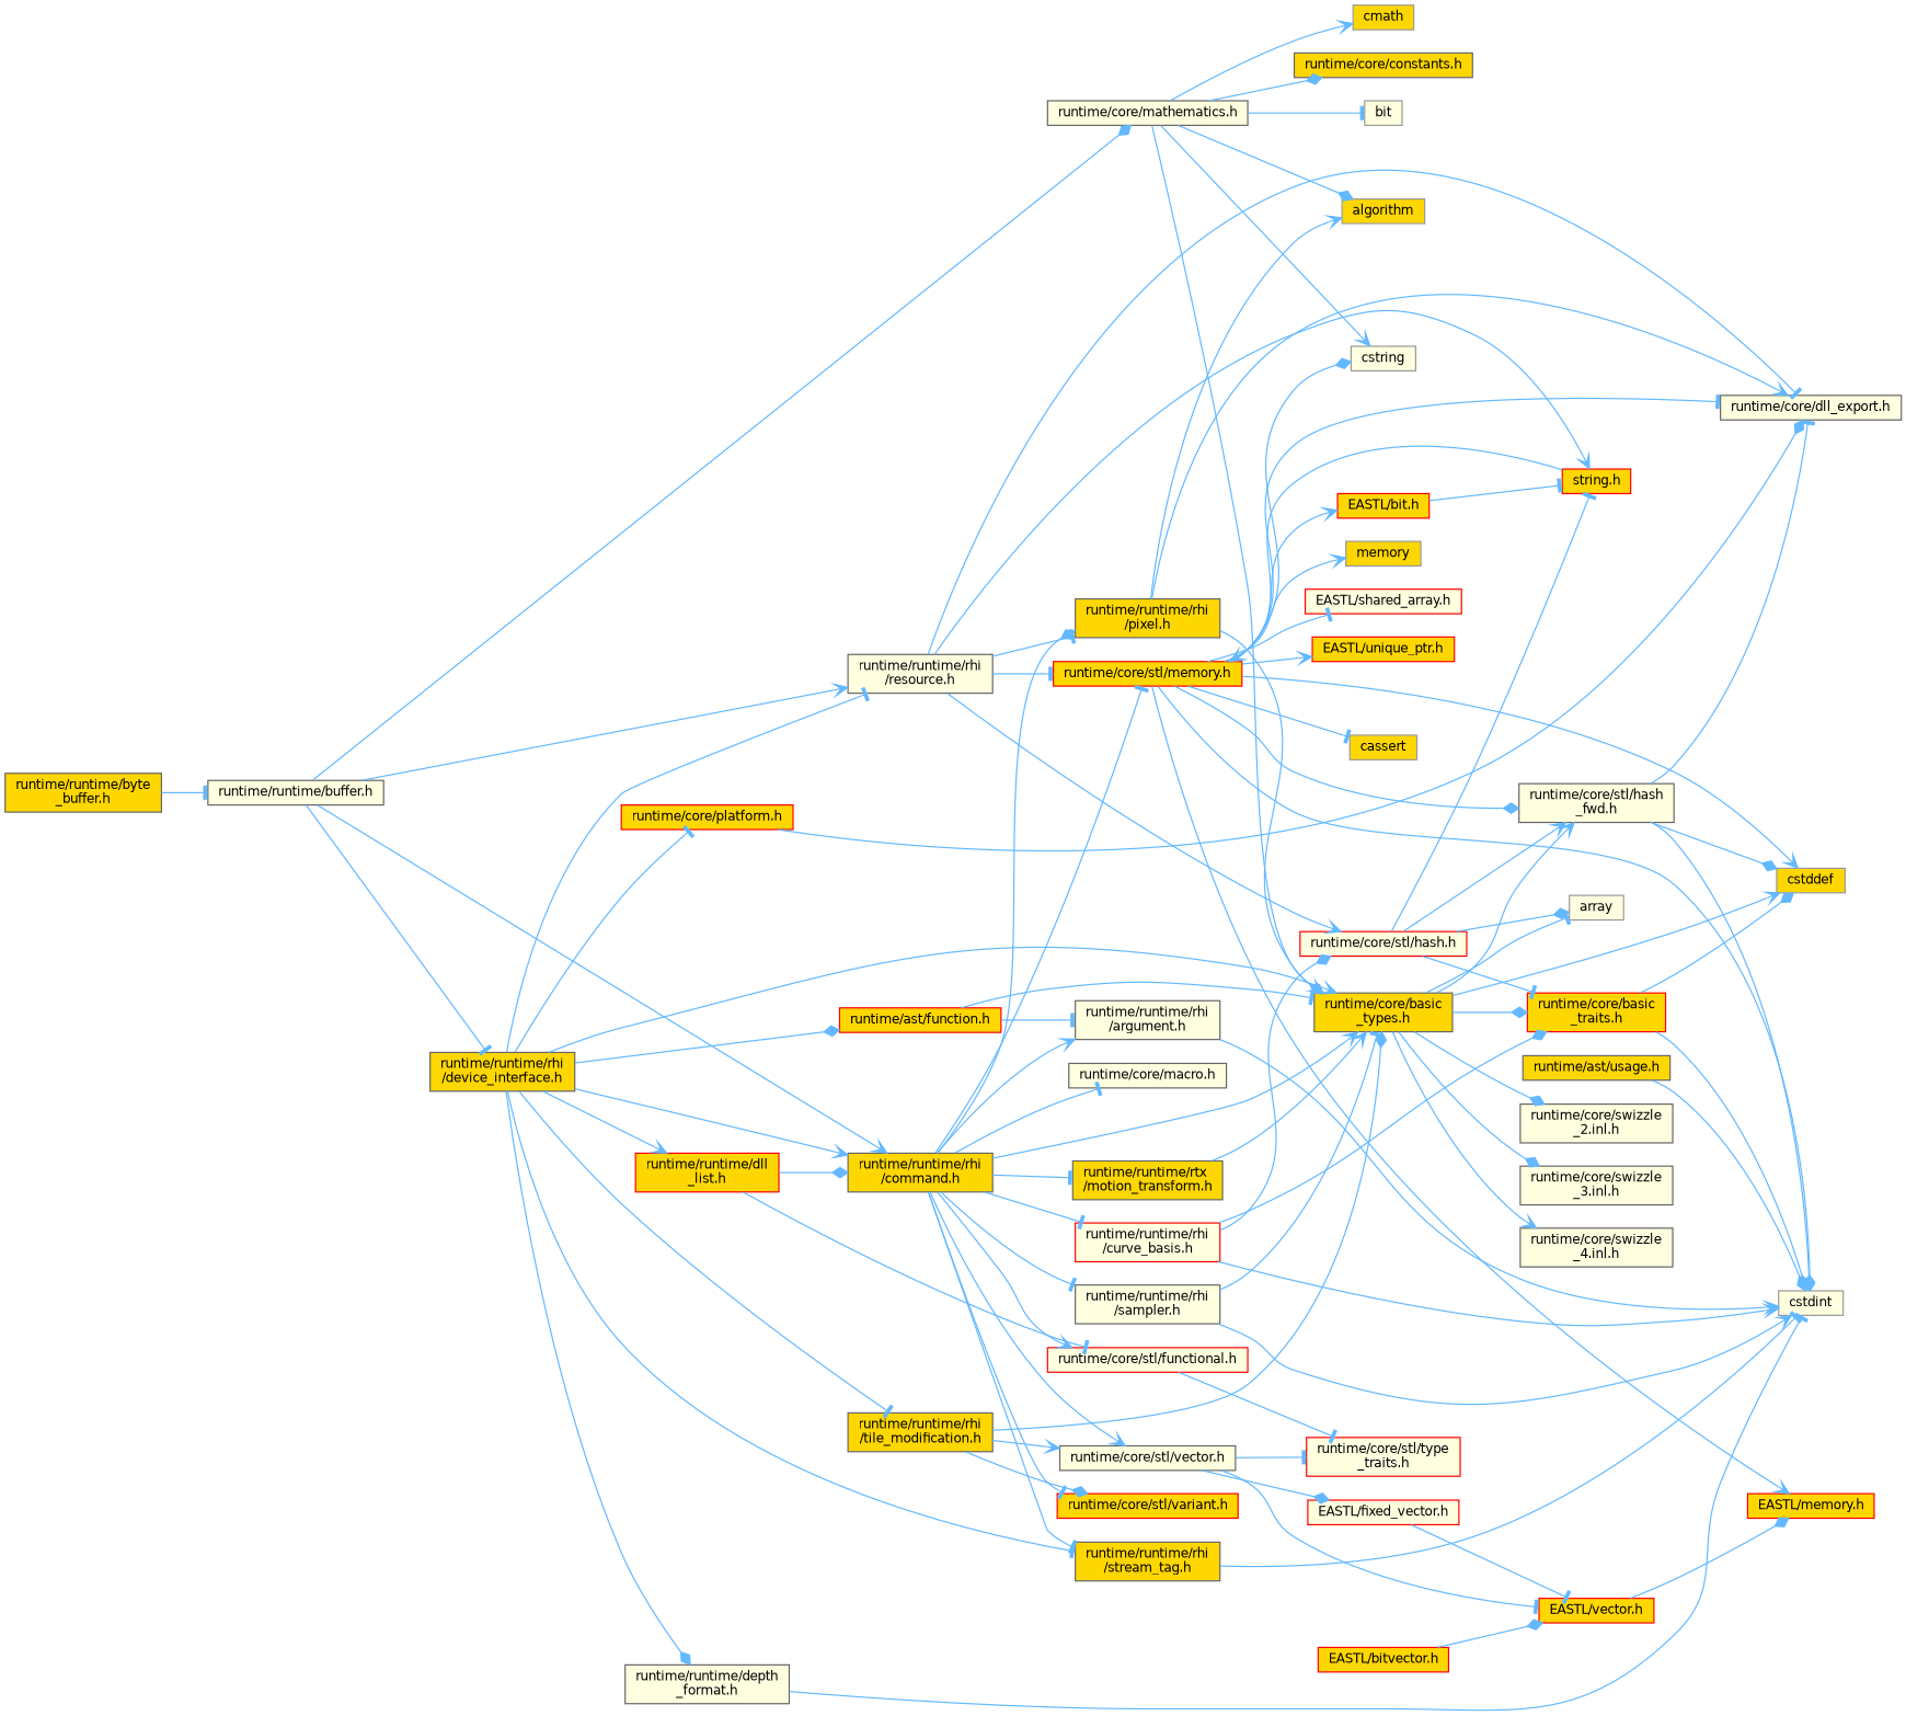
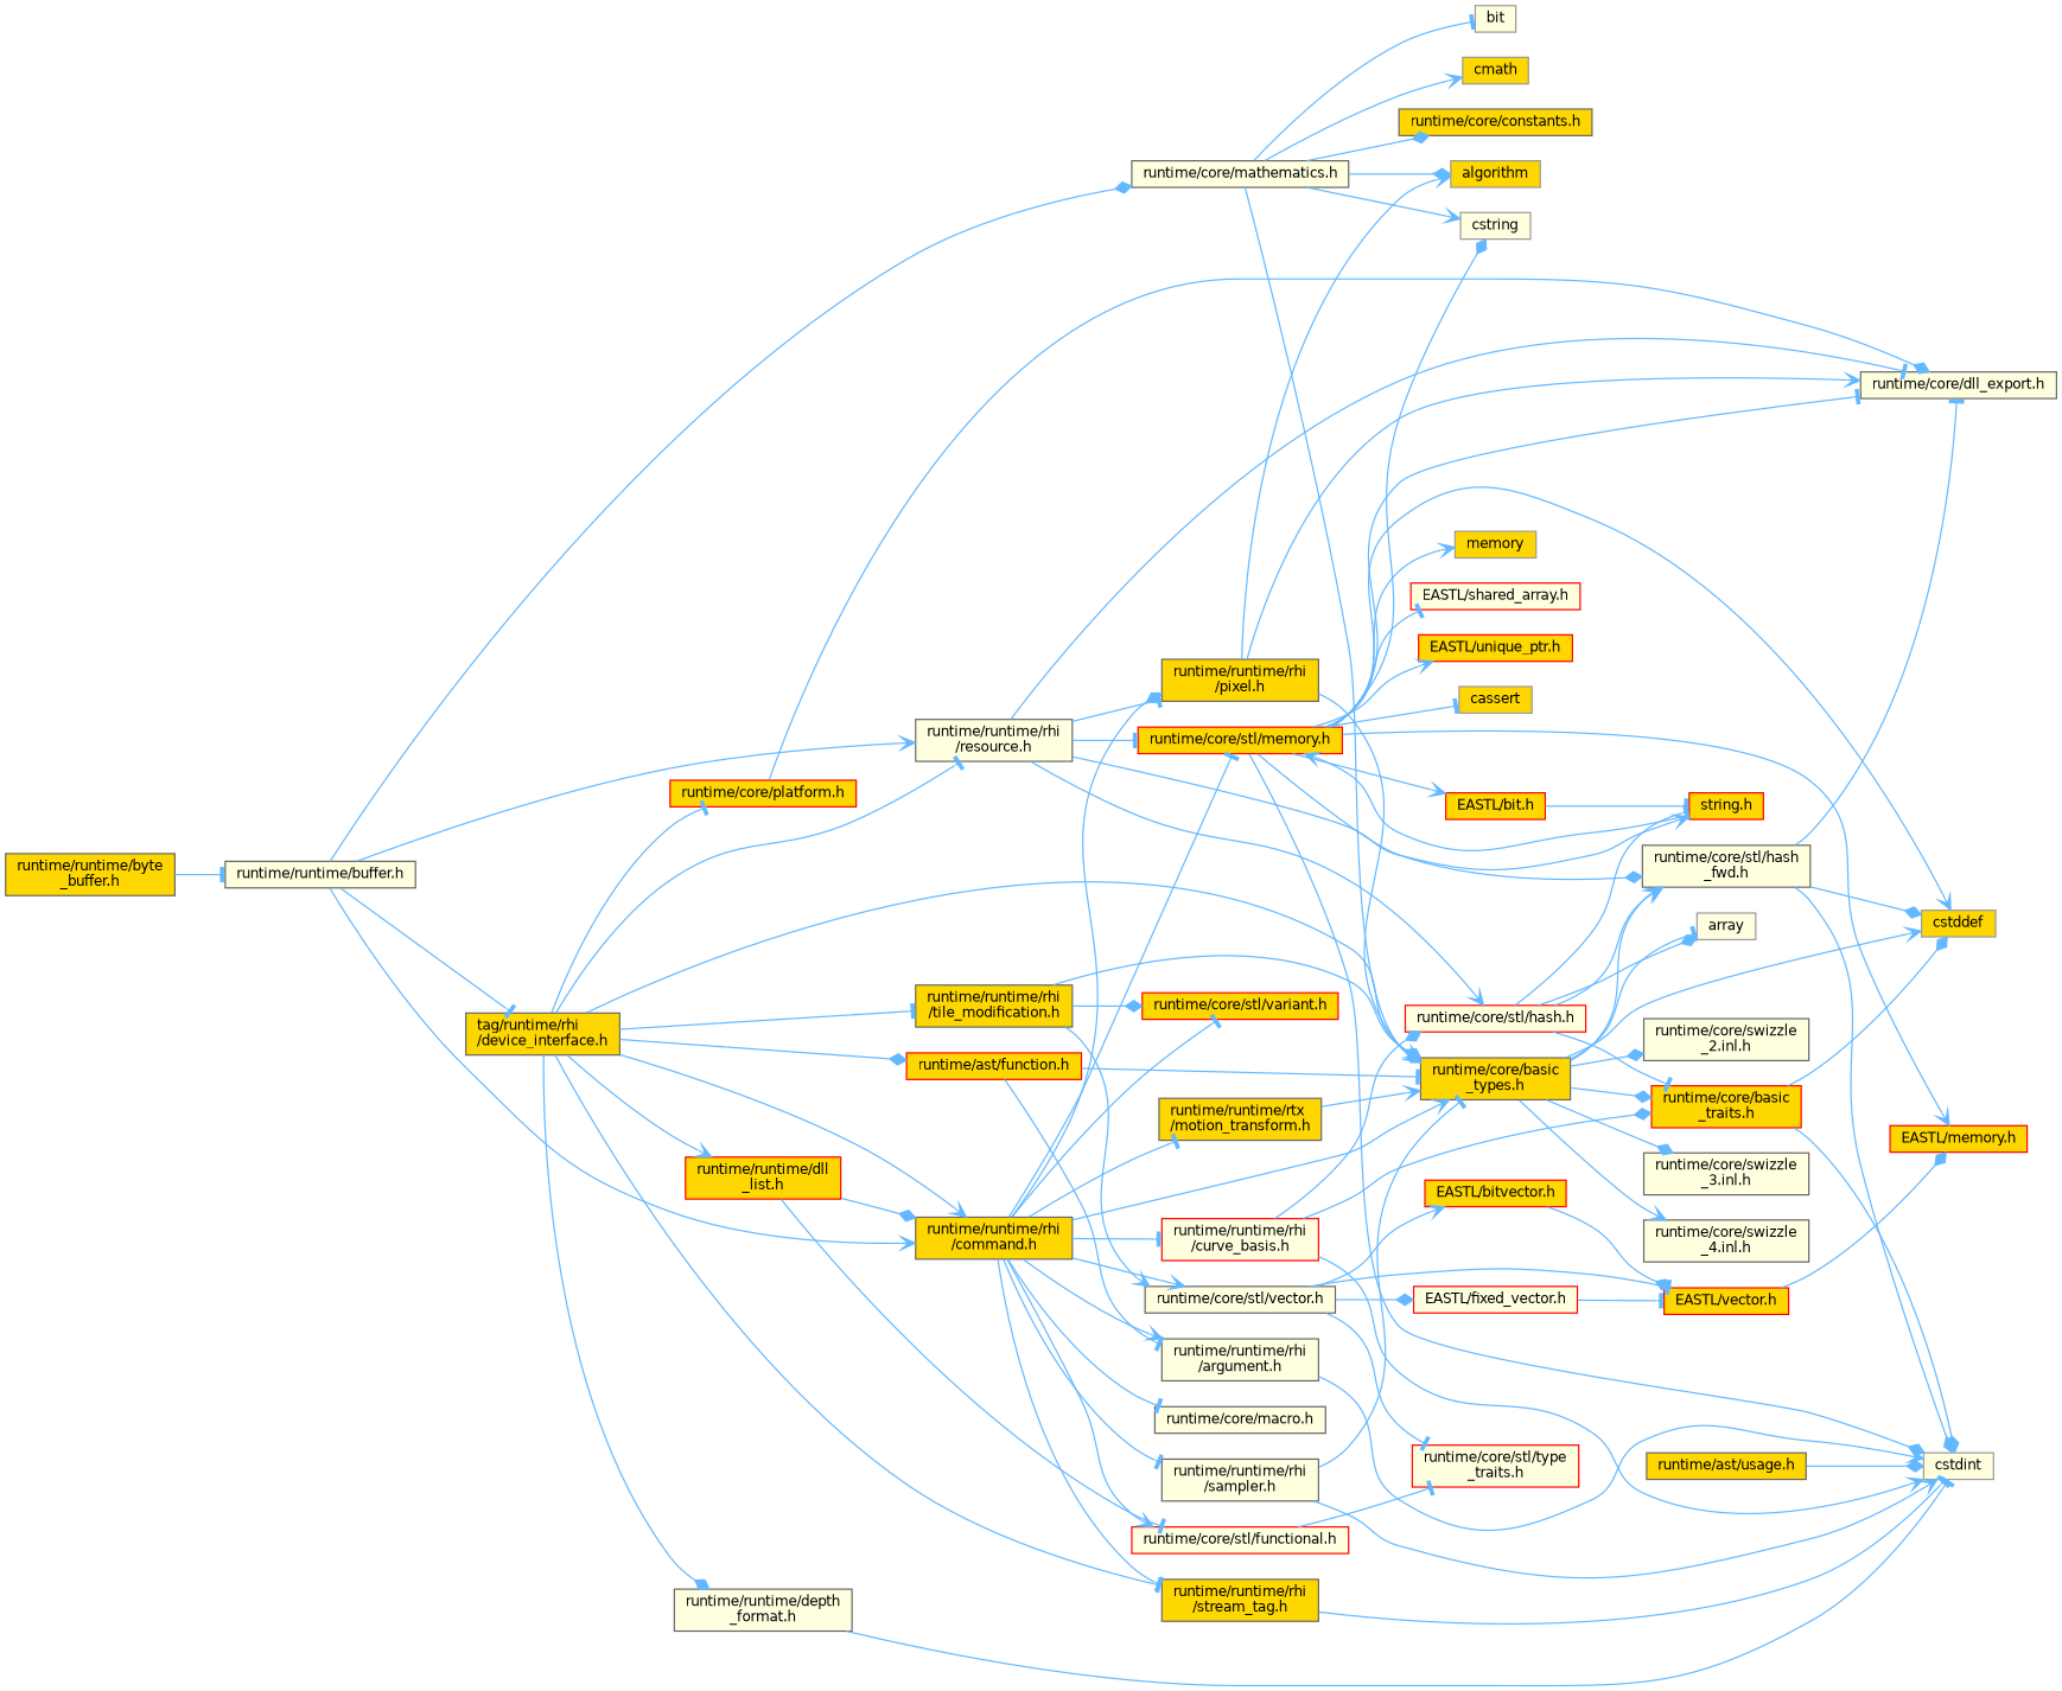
  digraph {
    rankdir=LR
    node [color=grey40 fillcolor=gold fontname=Helvetica fontsize=10 shape=box style=filled]
    edge [arrowhead=tee color=steelblue1 fontname=Helvetica fontsize=10 labelfontname=Helvetica labelfontsize=10 style=solid]
    n1 [color=gray40 fontcolor=black height=0.2 label="runtime/runtime/byte\l_buffer.h" width=0.4]
    n2 [fillcolor=lightyellow height=0.2 label="runtime/runtime/buffer.h" width=0.4]
    n3 [fillcolor=lightyellow height=0.2 label="runtime/core/mathematics.h" width=0.4]
    n4 [height=0.2 label="runtime/runtime/rhi\l/command.h" width=0.4]
    n5 [fillcolor=lightyellow height=0.2 label="runtime/runtime/rhi\l/resource.h" width=0.4]
-   n6 [height=0.2 label="runtime/runtime/rhi\l/device_interface.h" width=0.4]
+   n6 [height=0.2 label="tag/runtime/rhi\l/device_interface.h" width=0.4]
    n7 [color=grey60 fillcolor=lightyellow height=0.2 label=bit width=0.4]
    n8 [color=grey60 height=0.2 label=cmath width=0.4]
    n9 [color=grey60 fillcolor=lightyellow height=0.2 label=cstring width=0.4]
    n10 [color=grey60 height=0.2 label=algorithm width=0.4]
    n11 [height=0.2 label="runtime/core/basic\l_types.h" width=0.4]
    n12 [height=0.2 label="runtime/core/constants.h" width=0.4]
    n13 [fillcolor=lightyellow height=0.2 label="runtime/core/macro.h" width=0.4]
    n14 [fillcolor=lightyellow height=0.2 label="runtime/core/stl/vector.h" width=0.4]
    n15 [color=red height=0.2 label="runtime/core/stl/memory.h" width=0.4]
    n16 [color=red height=0.2 label="runtime/core/stl/variant.h" width=0.4]
    n17 [color=red fillcolor=lightyellow height=0.2 label="runtime/core/stl/functional.h" width=0.4]
    n18 [height=0.2 label="runtime/runtime/rhi\l/pixel.h" width=0.4]
    n19 [height=0.2 label="runtime/runtime/rhi\l/stream_tag.h" width=0.4]
    n20 [fillcolor=lightyellow height=0.2 label="runtime/runtime/rhi\l/sampler.h" width=0.4]
    n21 [fillcolor=lightyellow height=0.2 label="runtime/runtime/rhi\l/argument.h" width=0.4]
    n22 [color=red fillcolor=lightyellow height=0.2 label="runtime/runtime/rhi\l/curve_basis.h" width=0.4]
    n23 [height=0.2 label="runtime/runtime/rtx\l/motion_transform.h" width=0.4]
    n24 [fillcolor=lightyellow height=0.2 label="runtime/core/dll_export.h" width=0.4]
    n25 [color=red height=0.2 label="string.h" width=0.4]
    n26 [color=red fillcolor=lightyellow height=0.2 label="runtime/core/stl/hash.h" width=0.4]
    n27 [color=red height=0.2 label="runtime/core/platform.h" width=0.4]
    n28 [color=red height=0.2 label="runtime/ast/function.h" width=0.4]
    n29 [height=0.2 label="runtime/runtime/rhi\l/tile_modification.h" width=0.4]
    n30 [color=red height=0.2 label="runtime/runtime/dll\l_list.h" width=0.4]
    n31 [fillcolor=lightyellow height=0.2 label="runtime/runtime/depth\l_format.h" width=0.4]
    n32 [color=grey60 height=0.2 label=cstddef width=0.4]
    n33 [color=grey60 fillcolor=lightyellow height=0.2 label=array width=0.4]
    n34 [fillcolor=lightyellow height=0.2 label="runtime/core/stl/hash\l_fwd.h" width=0.4]
    n35 [color=red height=0.2 label="runtime/core/basic\l_traits.h" width=0.4]
    n36 [fillcolor=lightyellow height=0.2 label="runtime/core/swizzle\l_2.inl.h" width=0.4]
    n37 [fillcolor=lightyellow height=0.2 label="runtime/core/swizzle\l_3.inl.h" width=0.4]
    n38 [fillcolor=lightyellow height=0.2 label="runtime/core/swizzle\l_4.inl.h" width=0.4]
    n39 [color=grey60 fillcolor=lightyellow height=0.2 label=cstdint width=0.4]
    n40 [color=red height=0.2 label="EASTL/vector.h" width=0.4]
    n41 [color=red fillcolor=lightyellow height=0.2 label="EASTL/fixed_vector.h" width=0.4]
    n42 [color=red height=0.2 label="EASTL/bitvector.h" width=0.4]
    n43 [color=red fillcolor=lightyellow height=0.2 label="runtime/core/stl/type\l_traits.h" width=0.4]
    n44 [color=red height=0.2 label="EASTL/memory.h" width=0.4]
    n45 [color=grey60 height=0.2 label=cassert width=0.4]
    n46 [color=grey60 height=0.2 label=memory width=0.4]
    n47 [color=red height=0.2 label="EASTL/bit.h" width=0.4]
    n48 [color=red fillcolor=lightyellow height=0.2 label="EASTL/shared_array.h" width=0.4]
    n49 [color=red height=0.2 label="EASTL/unique_ptr.h" width=0.4]
    n50 [height=0.2 label="runtime/ast/usage.h" width=0.4]
    n1 -> n2
    n2 -> n3 [arrowhead=diamond]
    n2 -> n4 [arrowhead=vee]
    n2 -> n5 [arrowhead=vee]
    n2 -> n6
    n3 -> n7
    n3 -> n8 [arrowhead=vee]
    n3 -> n9 [arrowhead=vee]
    n3 -> n10 [arrowhead=diamond]
    n3 -> n11 [arrowhead=diamond]
    n3 -> n12 [arrowhead=diamond]
    n4 -> n11 [arrowhead=vee]
    n4 -> n13
    n4 -> n14 [arrowhead=vee]
    n4 -> n15
    n4 -> n16
    n4 -> n17 [arrowhead=vee]
    n4 -> n18 [arrowhead=diamond]
    n4 -> n19
    n4 -> n20
    n4 -> n21 [arrowhead=vee]
    n4 -> n22
    n4 -> n23
    n5 -> n15
    n5 -> n18
    n5 -> n24
    n5 -> n25 [arrowhead=vee]
    n5 -> n26 [arrowhead=vee]
    n6 -> n4 [arrowhead=vee]
    n6 -> n5
    n6 -> n11 [arrowhead=vee]
    n6 -> n19
    n6 -> n27
    n6 -> n28 [arrowhead=diamond]
    n6 -> n29
    n6 -> n30 [arrowhead=vee]
    n6 -> n31 [arrowhead=diamond]
    n11 -> n32 [arrowhead=vee]
    n11 -> n33
    n11 -> n34 [arrowhead=vee]
    n11 -> n35 [arrowhead=diamond]
    n11 -> n36 [arrowhead=diamond]
    n11 -> n37 [arrowhead=diamond]
    n11 -> n38 [arrowhead=vee]
    n14 -> n40
    n14 -> n41 [arrowhead=diamond]
+   n14 -> n42 [arrowhead=vee]
    n14 -> n43
    n15 -> n9 [arrowhead=diamond]
    n15 -> n24
    n15 -> n32 [arrowhead=vee]
    n15 -> n34 [arrowhead=diamond]
    n15 -> n39 [arrowhead=diamond]
    n15 -> n44 [arrowhead=vee]
    n15 -> n45
    n15 -> n46 [arrowhead=vee]
    n15 -> n47 [arrowhead=vee]
    n15 -> n48
    n15 -> n49 [arrowhead=vee]
    n17 -> n43
    n18 -> n10 [arrowhead=vee]
    n18 -> n11 [arrowhead=vee]
    n18 -> n24 [arrowhead=vee]
    n19 -> n39
    n20 -> n11
    n20 -> n39 [arrowhead=vee]
    n21 -> n39 [arrowhead=vee]
    n22 -> n26 [arrowhead=diamond]
    n22 -> n35 [arrowhead=diamond]
    n22 -> n39 [arrowhead=vee]
    n23 -> n11 [arrowhead=vee]
    n25 -> n15 [arrowhead=vee]
    n26 -> n25
    n26 -> n33 [arrowhead=diamond]
    n26 -> n34 [arrowhead=vee]
    n26 -> n35
    n27 -> n24 [arrowhead=diamond]
    n28 -> n11
    n28 -> n21
    n29 -> n11 [arrowhead=diamond]
    n29 -> n14 [arrowhead=vee]
    n29 -> n16 [arrowhead=diamond]
    n30 -> n4 [arrowhead=diamond]
    n30 -> n17
    n31 -> n39
    n34 -> n24
    n34 -> n32 [arrowhead=diamond]
    n34 -> n39 [arrowhead=diamond]
    n35 -> n32 [arrowhead=diamond]
    n35 -> n39 [arrowhead=diamond]
    n40 -> n44 [arrowhead=diamond]
    n41 -> n40
    n42 -> n40 [arrowhead=diamond]
    n47 -> n25
    n50 -> n39 [arrowhead=diamond]
  }
